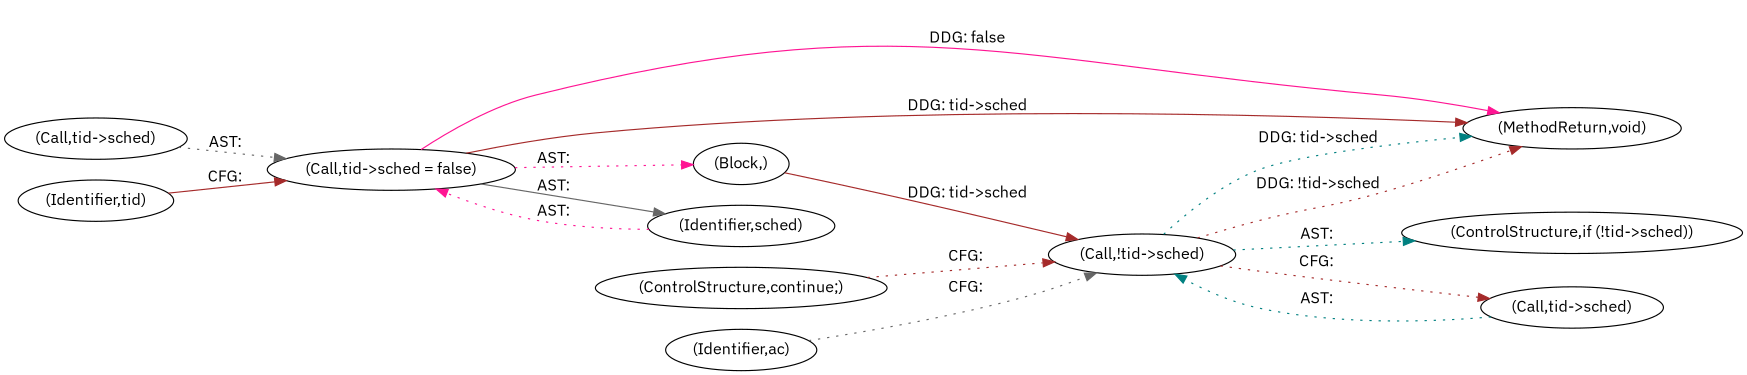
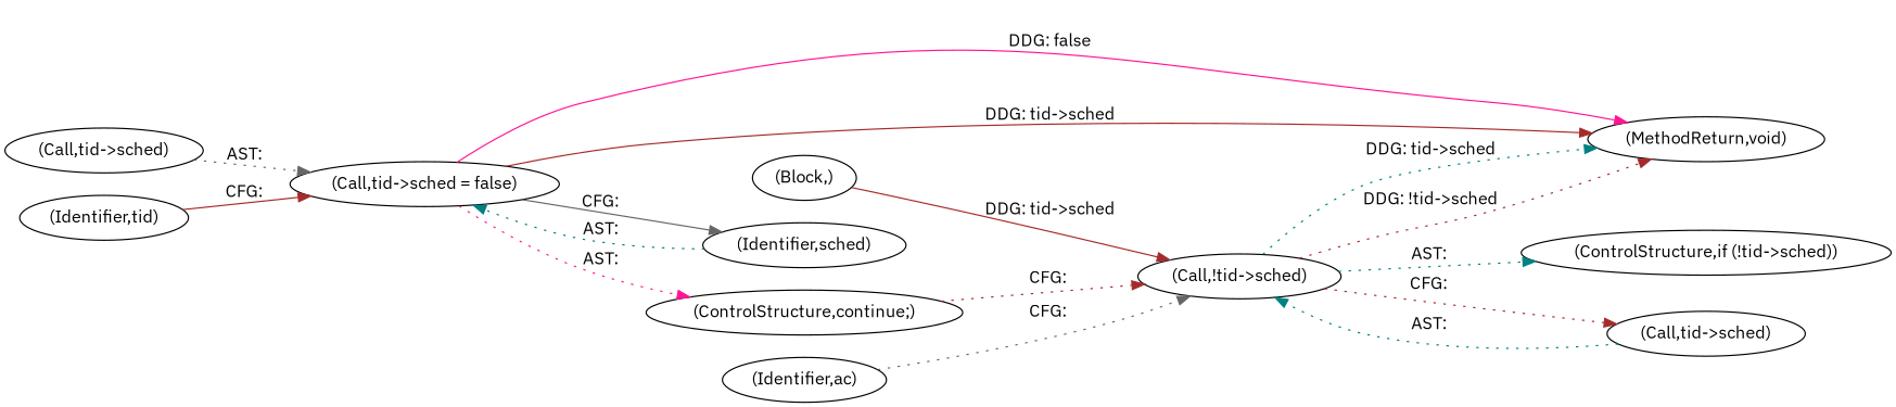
  digraph {
    fontname="IBM Plex Sans"
    rankdir=LR
    node [fontname="IBM Plex Sans"]
    edge [color=brown fontname="IBM Plex Sans" style=dotted]
    n1 [label="(Call,!tid->sched)"]
    n2 [label="(MethodReturn,void)"]
    n3 [label="(ControlStructure,if (!tid->sched))"]
    n4 [label="(Call,tid->sched)"]
    n5 [label="(Call,tid->sched = false)"]
    n6 [label="(Block,)"]
    n7 [label="(Identifier,sched)"]
    n8 [label="(Identifier,ac)"]
    n9 [label="(Call,tid->sched)"]
    n10 [label="(ControlStructure,continue;)"]
    n11 [label="(Identifier,tid)"]
    n1 -> n2 [color=teal label="DDG: tid->sched"]
    n1 -> n2 [label="DDG: !tid->sched"]
    n1 -> n3 [color=teal label="AST: "]
    n1 -> n4 [label="CFG: "]
    n4 -> n1 [color=teal label="AST: "]
    n5 -> n2 [color=deeppink label="DDG: false" style=solid]
    n5 -> n2 [label="DDG: tid->sched" style=solid]
-   n5 -> n6 [color=deeppink label="AST: "]
-   n5 -> n7 [color=gray40 label="AST: " style=solid]
+   n5 -> n10 [color=deeppink label="AST: "]
+   n5 -> n7 [color=gray40 label="CFG: " style=solid]
    n6 -> n1 [label="DDG: tid->sched" style=solid]
-   n7 -> n5 [color=deeppink label="AST: "]
+   n7 -> n5 [color=teal label="AST: "]
    n8 -> n1 [color=gray40 label="CFG: "]
    n9 -> n5 [color=gray40 label="AST: "]
    n10 -> n1 [label="CFG: "]
    n11 -> n5 [label="CFG: " style=solid]
  }
